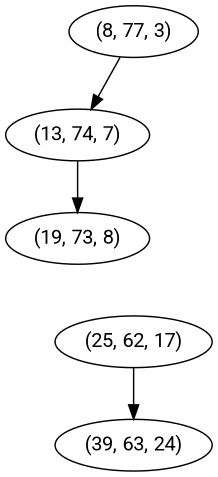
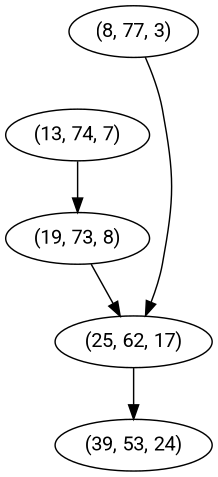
  digraph {
    fontname=Roboto
    node [fontname=Roboto]
    edge [fontname=Roboto]
    n1 [label="(8, 77, 3)"]
    "(13, 74, 7)"
    n3 [label="(19, 73, 8)"]
    "(25, 62, 17)"
-   "(39, 53, 24)" [label="(39, 63, 24)"]
-   n1 -> "(13, 74, 7)"
+   "(39, 53, 24)"
+   n1 -> "(25, 62, 17)"
    "(13, 74, 7)" -> n3
+   n3 -> "(25, 62, 17)"
    "(25, 62, 17)" -> "(39, 53, 24)"
  }
